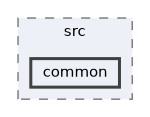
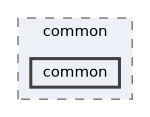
  digraph {
    compound=true
    n1 [color=grey25 fillcolor="#edf0f7" fontname=Helvetica fontsize=10 height=0.2 label=common shape=box style="filled,bold" width=0.4]
    subgraph cluster_1 {
      bgcolor="#edf0f7"
      fontname=Helvetica
      fontsize=10
-     label=src
+     label=common
      pencolor=grey50
      style="filled,dashed"
      n1
    }
  }
